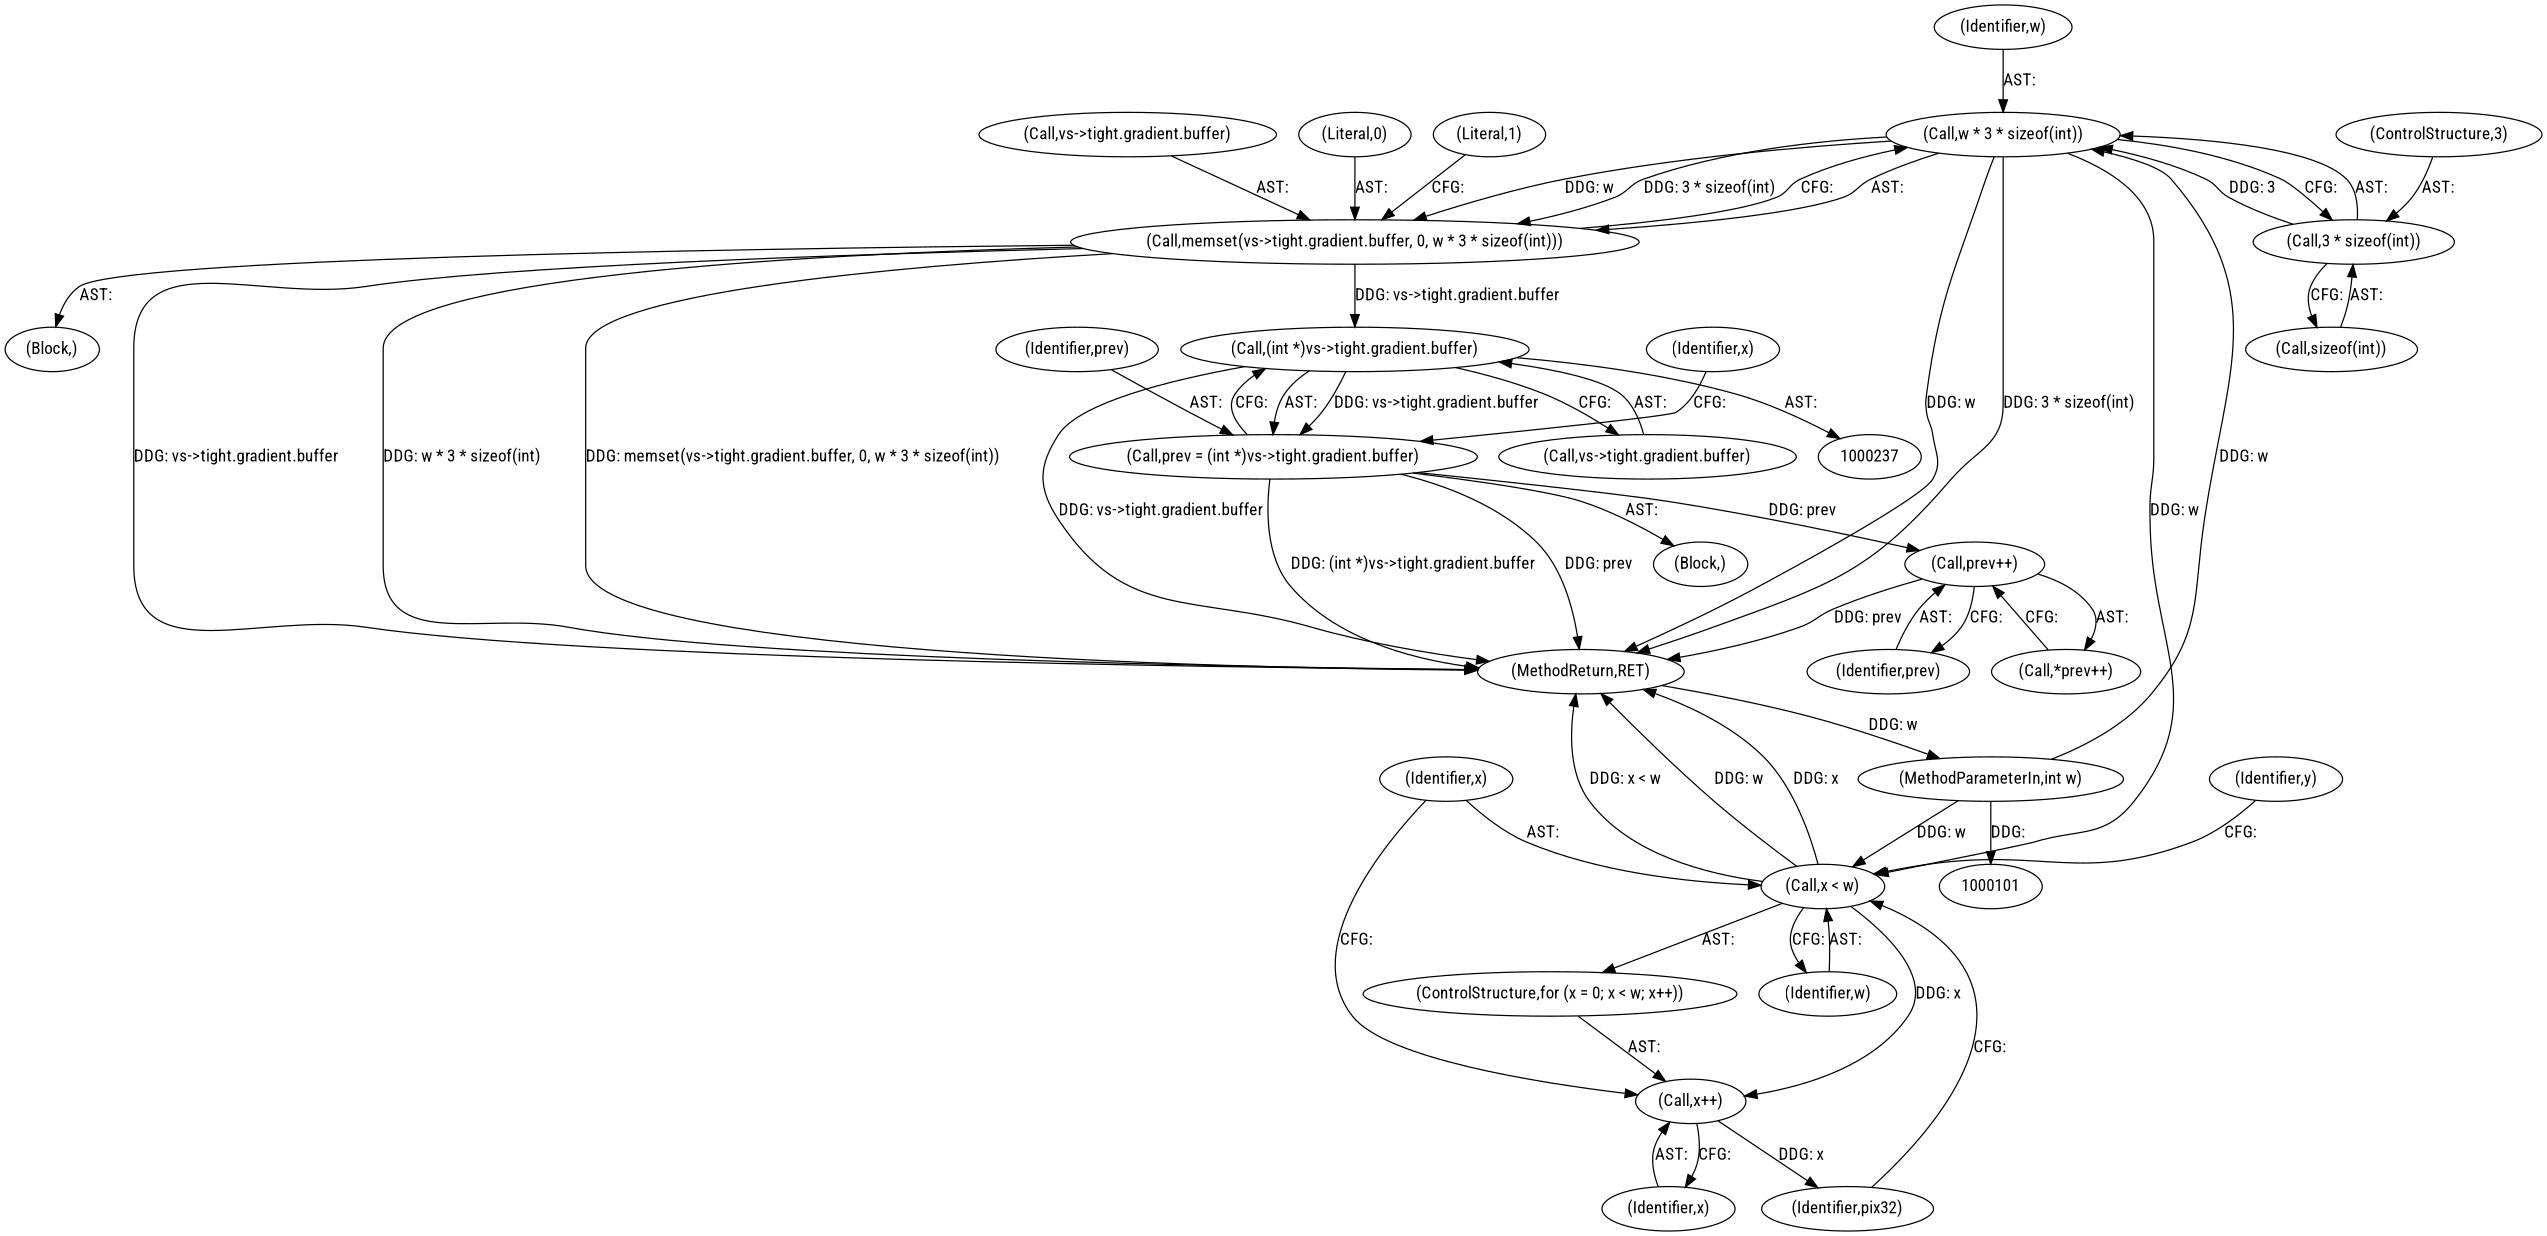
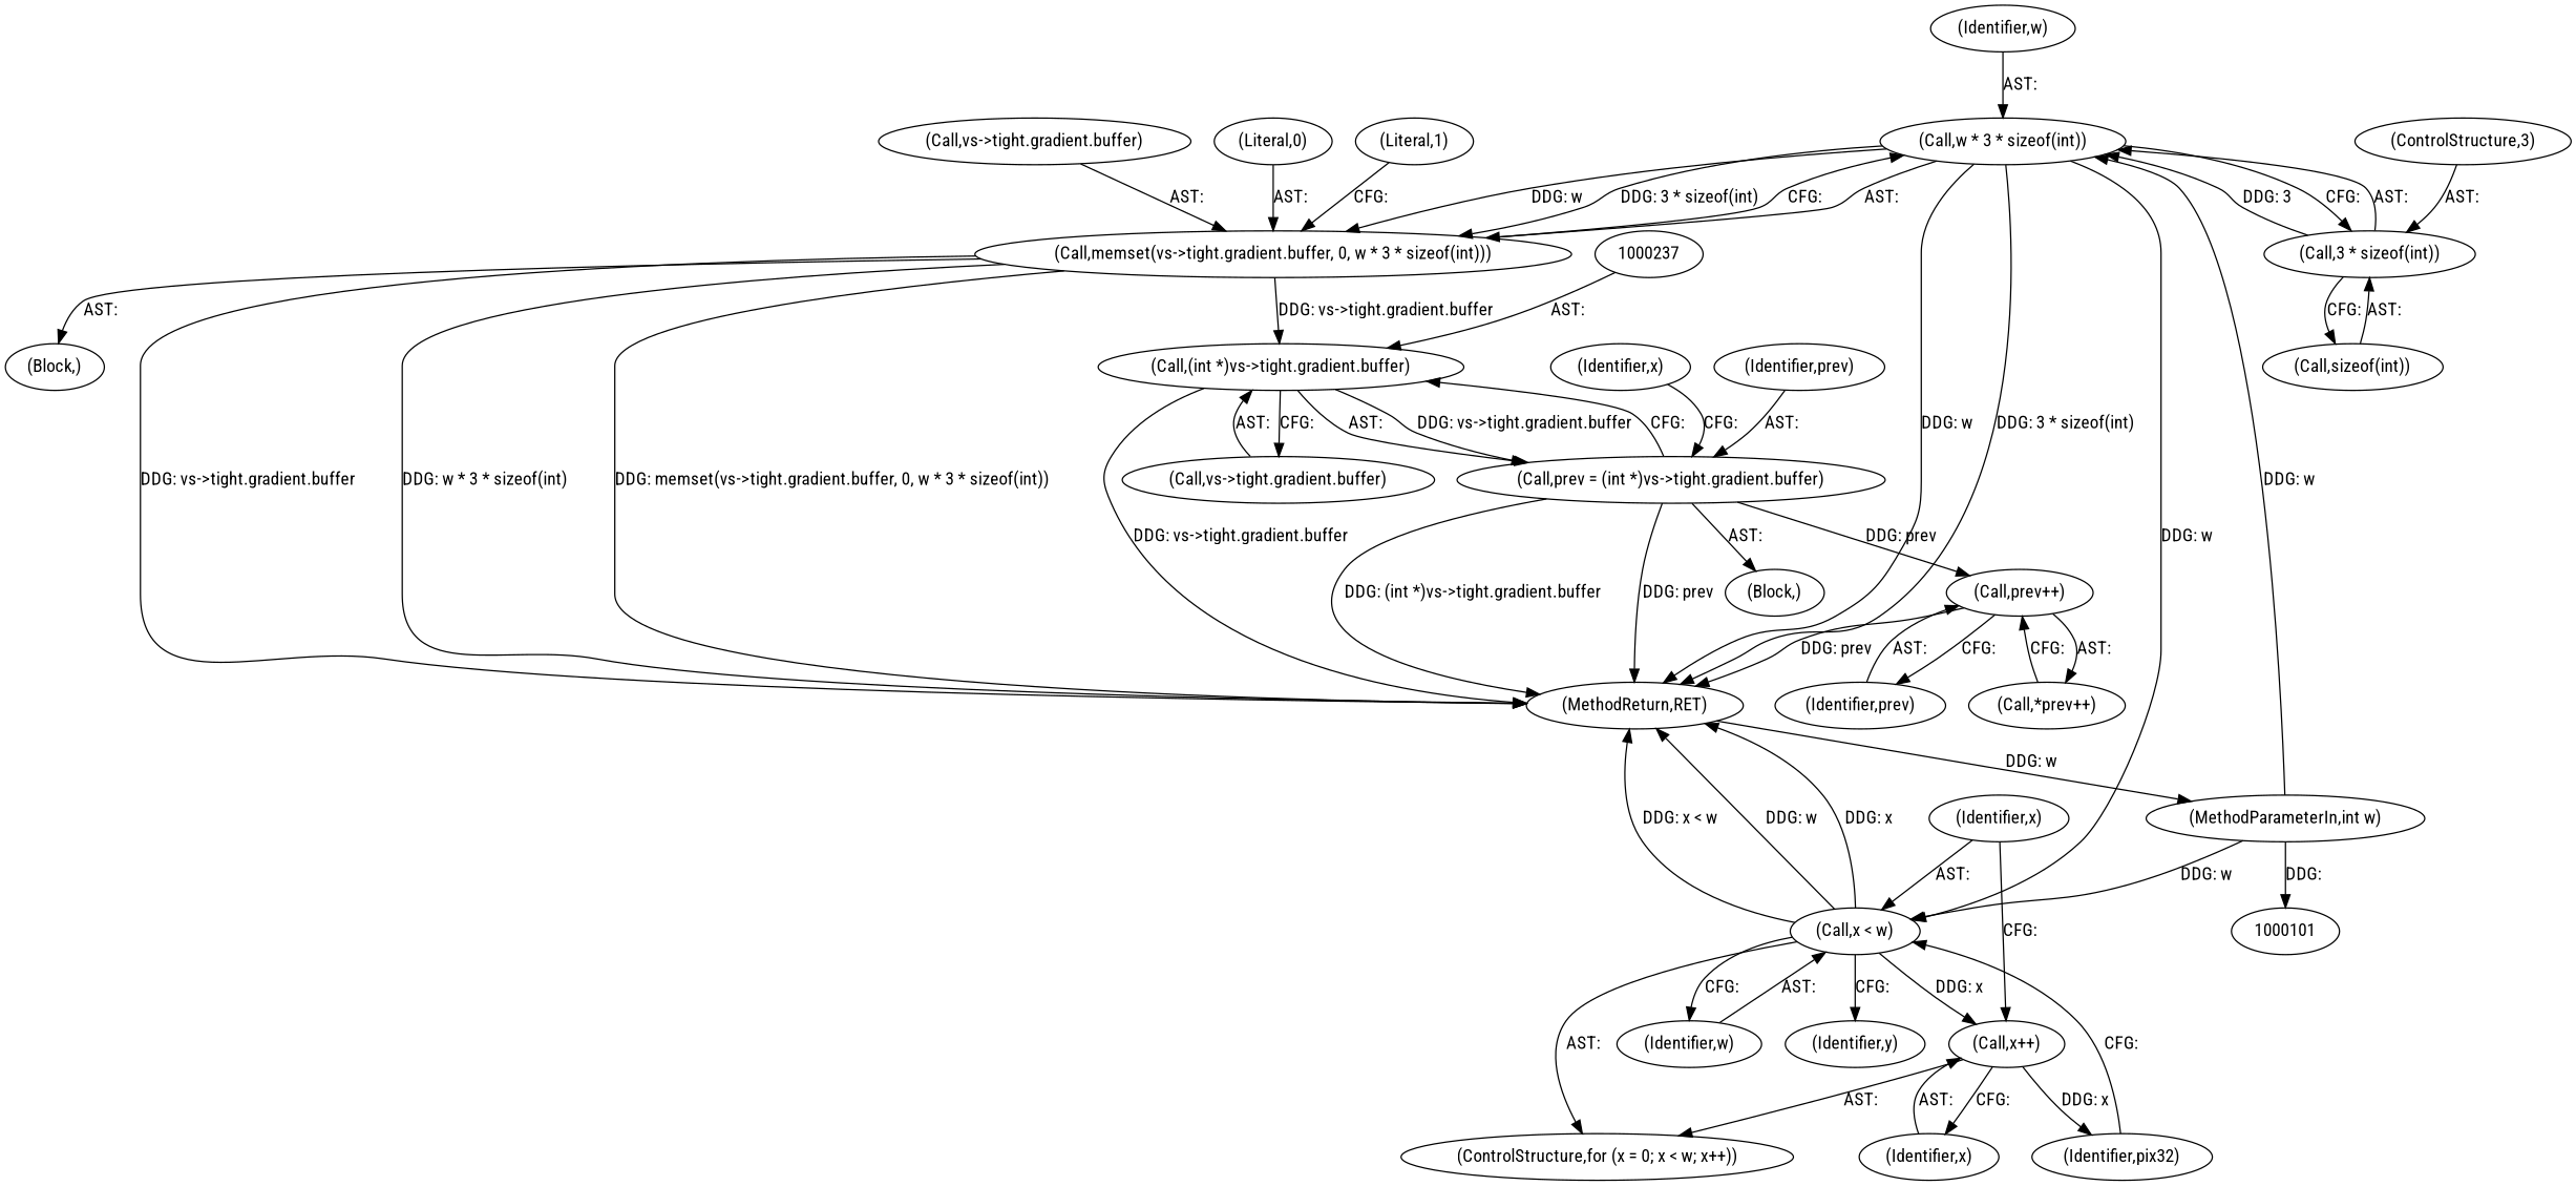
  digraph {
    fontname="Roboto Condensed"
    node [fontname="Roboto Condensed"]
    edge [fontname="Roboto Condensed"]
    n1 [label="(Call,w * 3 * sizeof(int))"]
    n2 [label="(Call,3 * sizeof(int))"]
    n3 [label="(Call,memset(vs->tight.gradient.buffer, 0, w * 3 * sizeof(int)))"]
    n4 [label="(Call,x < w)"]
    n5 [label="(MethodReturn,RET)"]
    n6 [label="(Call,sizeof(int))"]
    n7 [label="(Call,(int *)vs->tight.gradient.buffer)"]
    n8 [label="(Block,)"]
    n9 [label="(Call,x++)"]
    n10 [label="(ControlStructure,for (x = 0; x < w; x++))"]
    n11 [label="(Identifier,w)"]
    n12 [label="(MethodParameterIn,int w)"]
    1000101
    n14 [label="(Call,prev = (int *)vs->tight.gradient.buffer)"]
    n15 [label="(Call,vs->tight.gradient.buffer)"]
    n16 [label="(Call,prev++)"]
    n17 [label="(Block,)"]
    n18 [label="(Identifier,prev)"]
    n19 [label="(Call,*prev++)"]
    n20 [label="(Identifier,x)"]
    n21 [label="(Identifier,pix32)"]
    n22 [label="(Identifier,x)"]
    n23 [label="(Identifier,y)"]
    n24 [label="(Call,vs->tight.gradient.buffer)"]
    n25 [label="(ControlStructure,3)"]
    n26 [label="(Literal,0)"]
    n27 [label="(Identifier,x)"]
    n28 [label="(Identifier,w)"]
    n29 [label="(Literal,1)"]
    n30 [label="(Identifier,prev)"]
    1000237
    n1 -> n2 [label="CFG: "]
    n1 -> n3 [label="AST: "]
    n1 -> n3 [label="DDG: w"]
    n1 -> n3 [label="DDG: 3 * sizeof(int)"]
    n1 -> n4 [label="DDG: w"]
    n1 -> n5 [label="DDG: w"]
    n1 -> n5 [label="DDG: 3 * sizeof(int)"]
    n2 -> n1 [label="AST: "]
    n2 -> n1 [label="DDG: 3"]
    n2 -> n6 [label="CFG: "]
    n3 -> n1 [label="CFG: "]
    n3 -> n5 [label="DDG: vs->tight.gradient.buffer"]
    n3 -> n5 [label="DDG: w * 3 * sizeof(int)"]
    n3 -> n5 [label="DDG: memset(vs->tight.gradient.buffer, 0, w * 3 * sizeof(int))"]
    n3 -> n7 [label="DDG: vs->tight.gradient.buffer"]
    n3 -> n8 [label="AST: "]
    n4 -> n5 [label="DDG: w"]
    n4 -> n5 [label="DDG: x"]
    n4 -> n5 [label="DDG: x < w"]
    n4 -> n9 [label="DDG: x"]
    n4 -> n10 [label="AST: "]
    n4 -> n11 [label="CFG: "]
    n5 -> n12 [label="DDG: w"]
    n6 -> n2 [label="AST: "]
    n7 -> n5 [label="DDG: vs->tight.gradient.buffer"]
    n7 -> n14 [label="AST: "]
    n7 -> n14 [label="DDG: vs->tight.gradient.buffer"]
    n7 -> n15 [label="CFG: "]
-   n10 -> n9 [label="AST: "]
+   n9 -> n10 [label="AST: "]
    n9 -> n20 [label="CFG: "]
    n9 -> n21 [label="DDG: x"]
    n11 -> n4 [label="AST: "]
    n12 -> n1 [label="DDG: w"]
    n12 -> n4 [label="DDG: w"]
    n12 -> 1000101 [label="DDG: "]
    n14 -> n5 [label="DDG: (int *)vs->tight.gradient.buffer"]
    n14 -> n5 [label="DDG: prev"]
    n14 -> n7 [label="CFG: "]
    n14 -> n16 [label="DDG: prev"]
    n14 -> n17 [label="AST: "]
    n15 -> n7 [label="AST: "]
    n16 -> n5 [label="DDG: prev"]
    n16 -> n18 [label="CFG: "]
    n16 -> n19 [label="AST: "]
    n18 -> n16 [label="AST: "]
    n19 -> n16 [label="CFG: "]
    n20 -> n9 [label="AST: "]
    n21 -> n4 [label="CFG: "]
    n22 -> n4 [label="AST: "]
    n22 -> n9 [label="CFG: "]
-   n23 -> n4 [label="CFG: "]
+   n4 -> n23 [label="CFG: "]
    n24 -> n3 [label="AST: "]
    n25 -> n2 [label="AST: "]
    n26 -> n3 [label="AST: "]
    n27 -> n14 [label="CFG: "]
    n28 -> n1 [label="AST: "]
    n29 -> n3 [label="CFG: "]
    n30 -> n14 [label="AST: "]
-   n7 -> 1000237 [label="AST: "]
+   1000237 -> n7 [label="AST: "]
  }
